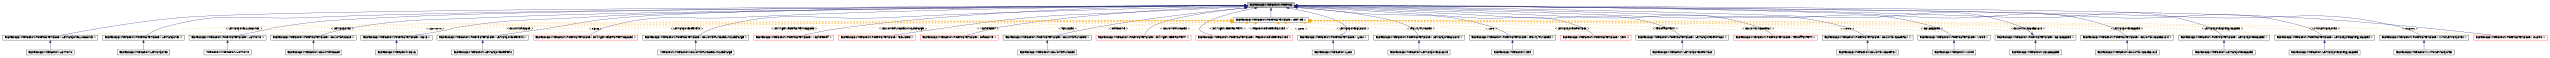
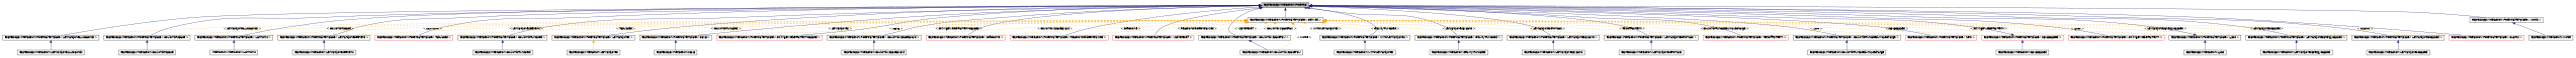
  digraph {
    rankdir=TB
    node [color=black fillcolor=white fontname=Helvetica fontsize=10 shape=record style=filled]
    edge [color=midnightblue dir=back fontname=Helvetica fontsize=10 labelfontname=Helvetica labelfontsize=10 style=solid]
    n1 [fillcolor=grey75 fontcolor=black height=0.2 label="espressopp::interaction::Potential" width=0.4]
    n2 [height=0.2 label="espressopp::interaction::PotentialTemplate\< Derived \>" width=0.4]
    n3 [height=0.2 label="espressopp::interaction::PotentialTemplate\< LennardJonesGeneric \>" width=0.4]
    n4 [height=0.2 label="espressopp::interaction::PotentialTemplate\< CoulombTruncated \>" width=0.4]
    n5 [color=red height=0.2 label="espressopp::interaction::PotentialTemplate\< StillingerWeberPairTermCapped \>" width=0.4]
    n6 [color=red height=0.2 label="espressopp::interaction::PotentialTemplate\< SoftCosine \>" width=0.4]
    n7 [height=0.2 label="espressopp::interaction::PotentialTemplate\< LennardJones \>" width=0.4]
    n8 [height=0.2 label="espressopp::interaction::PotentialTemplate\< CoulombRSpace \>" width=0.4]
    n9 [height=0.2 label="espressopp::interaction::PotentialTemplate\< CoulombTruncatedUniqueCharge \>" width=0.4]
    n10 [color=red height=0.2 label="espressopp::interaction::PotentialTemplate\< ReactionFieldGeneralized \>" width=0.4]
    n11 [height=0.2 label="espressopp::interaction::PotentialTemplate\< LennardJonesAutoBonds \>" width=0.4]
    n12 [height=0.2 label="espressopp::interaction::PotentialTemplate\< Harmonic \>" width=0.4]
    n13 [color=red height=0.2 label="espressopp::interaction::PotentialTemplate\< Tabulated \>" width=0.4]
    n14 [height=0.2 label="espressopp::interaction::PotentialTemplate\< FENE \>" width=0.4]
    n15 [color=red height=0.2 label="espressopp::interaction::PotentialTemplate\< VSphereSelf \>" width=0.4]
    n16 [height=0.2 label="espressopp::interaction::PotentialTemplate\< LJcos \>" width=0.4]
    n17 [height=0.2 label="espressopp::interaction::PotentialTemplate\< LennardJonesExpand \>" width=0.4]
    n18 [color=red height=0.2 label="espressopp::interaction::PotentialTemplate\< TersoffPairTerm \>" width=0.4]
    n19 [height=0.2 label="espressopp::interaction::PotentialTemplate\< CoulombKSpaceEwald \>" width=0.4]
    n20 [height=0.2 label="espressopp::interaction::PotentialTemplate\< LennardJonesGromacs \>" width=0.4]
    n21 [height=0.2 label="espressopp::interaction::PotentialTemplate\< LennardJonesEnergyCapped \>" width=0.4]
    n22 [color=red height=0.2 label="espressopp::interaction::PotentialTemplate\< Quartic \>" width=0.4]
    n23 [height=0.2 label="espressopp::interaction::PotentialTemplate\< GravityTruncated \>" width=0.4]
    n24 [height=0.2 label="espressopp::interaction::PotentialTemplate\< CoulombKSpaceP3M \>" width=0.4]
    n25 [height=0.2 label="espressopp::interaction::PotentialTemplate\< LennardJonesCapped \>" width=0.4]
    n26 [height=0.2 label="espressopp::interaction::PotentialTemplate\< MirrorLennardJones \>" width=0.4]
    n27 [color=red height=0.2 label="espressopp::interaction::PotentialTemplate\< Zero \>" width=0.4]
    n28 [height=0.2 label="espressopp::interaction::PotentialTemplate\< Morse \>" width=0.4]
    n29 [color=red height=0.2 label="espressopp::interaction::PotentialTemplate\< StillingerWeberPairTerm \>" width=0.4]
-   n30 [height=0.2 label="espressopp::interaction::PotentialTemplate\< FENECapped \>" width=0.4]
+   n30 [color=red height=0.2 label="espressopp::interaction::PotentialTemplate\< FENECapped \>" width=0.4]
    n31 [height=0.2 label="espressopp::interaction::LennardJonesGeneric" width=0.4]
    n32 [height=0.2 label="espressopp::interaction::CoulombTruncated" width=0.4]
    n33 [height=0.2 label="espressopp::interaction::LennardJones" width=0.4]
    n34 [height=0.2 label="espressopp::interaction::CoulombRSpace" width=0.4]
-   n35 [height=0.2 label="interaction::interaction::CoulombTruncatedUniqueCharge" width=0.4]
-   n36 [height=0.2 label="espressopp::interaction::Harmonic" width=0.4]
+   n35 [height=0.2 label="espressopp::interaction::CoulombTruncatedUniqueCharge" width=0.4]
+   n36 [height=0.2 label="espressopp::interaction::LennardJonesAutoBonds" width=0.4]
    n37 [height=0.2 label="interaction::interaction::Harmonic" width=0.4]
    n38 [height=0.2 label="espressopp::interaction::FENECapped" width=0.4]
    n39 [height=0.2 label="espressopp::interaction::FENE" width=0.4]
    n40 [height=0.2 label="espressopp::interaction::LJcos" width=0.4]
    n41 [height=0.2 label="espressopp::interaction::LennardJonesExpand" width=0.4]
    n42 [height=0.2 label="espressopp::interaction::CoulombKSpaceEwald" width=0.4]
    n43 [height=0.2 label="espressopp::interaction::LennardJonesGromacs" width=0.4]
    n44 [height=0.2 label="espressopp::interaction::LennardJonesEnergyCapped" width=0.4]
-   n45 [height=0.2 label="espressopp::interaction::Zero" width=0.4]
+   n45 [height=0.2 label="espressopp::interaction::GravityTruncated" width=0.4]
    n46 [height=0.2 label="espressopp::interaction::CoulombKSpaceP3M" width=0.4]
    n47 [height=0.2 label="espressopp::interaction::LennardJonesCapped" width=0.4]
    n48 [height=0.2 label="espressopp::interaction::MirrorLennardJones" width=0.4]
    n49 [height=0.2 label="espressopp::interaction::Morse" width=0.4]
    n1 -> n2
    n1 -> n3
    n1 -> n4
    n1 -> n5
    n1 -> n6
    n1 -> n7
    n1 -> n8
    n1 -> n9
    n1 -> n10
    n1 -> n11
    n1 -> n12
    n1 -> n13
    n1 -> n14
    n1 -> n15
-   n1 -> n16
+   n16 -> n1
    n1 -> n17
    n1 -> n18
    n1 -> n19
    n1 -> n20
    n1 -> n21
    n1 -> n22
    n1 -> n23
    n1 -> n24
    n1 -> n25
    n1 -> n26
    n1 -> n27
    n1 -> n28
    n1 -> n29
    n2 -> n3 [color=orange label=" \< LennardJonesGeneric \>" style=dashed]
    n2 -> n4 [color=orange label=" \< CoulombTruncated \>" style=dashed]
    n2 -> n5 [color=orange label=" \< StillingerWeberPairTermCapped \>" style=dashed]
    n2 -> n6 [color=orange label=" \< SoftCosine \>" style=dashed]
    n2 -> n7 [color=orange label=" \< LennardJones \>" style=dashed]
    n2 -> n8 [color=orange label=" \< CoulombRSpace \>" style=dashed]
    n2 -> n9 [color=orange label=" \< CoulombTruncatedUniqueCharge \>" style=dashed]
    n2 -> n10 [color=orange label=" \< ReactionFieldGeneralized \>" style=dashed]
    n2 -> n11 [color=orange label=" \< LennardJonesAutoBonds \>" style=dashed]
    n2 -> n12 [color=orange label=" \< Harmonic \>" style=dashed]
    n2 -> n13 [color=orange label=" \< Tabulated \>" style=dashed]
    n2 -> n14 [color=orange label=" \< FENE \>" style=dashed]
    n2 -> n15 [color=orange label=" \< VSphereSelf \>" style=dashed]
    n2 -> n16 [color=orange label=" \< LJcos \>" style=dashed]
    n2 -> n17 [color=orange label=" \< LennardJonesExpand \>" style=dashed]
    n2 -> n18 [color=orange label=" \< TersoffPairTerm \>" style=dashed]
    n2 -> n19 [color=orange label=" \< CoulombKSpaceEwald \>" style=dashed]
    n2 -> n20 [color=orange label=" \< LennardJonesGromacs \>" style=dashed]
    n2 -> n21 [color=orange label=" \< LennardJonesEnergyCapped \>" style=dashed]
    n2 -> n22 [color=orange label=" \< Quartic \>" style=dashed]
    n2 -> n23 [color=orange label=" \< GravityTruncated \>" style=dashed]
    n2 -> n24 [color=orange label=" \< CoulombKSpaceP3M \>" style=dashed]
    n2 -> n25 [color=orange label=" \< LennardJonesCapped \>" style=dashed]
    n2 -> n26 [color=orange label=" \< MirrorLennardJones \>" style=dashed]
    n2 -> n27 [color=orange label=" \< Zero \>" style=dashed]
-   n2 -> n28 [color=orange label=" \< Morse \>" style=dashed]
+   n2 -> n46 [color=orange label=" \< Morse \>" style=dashed]
    n2 -> n29 [color=orange label=" \< StillingerWeberPairTerm \>" style=dashed]
    n2 -> n30 [color=orange label=" \< FENECapped \>" style=dashed]
    n3 -> n31
    n4 -> n32
-   n7 -> n33
+   n7 -> n33 [color=orange]
    n8 -> n34
    n9 -> n35
    n11 -> n36
    n12 -> n37
    n14 -> n39
    n16 -> n40
    n17 -> n41
    n19 -> n42
    n20 -> n43
    n21 -> n44
    n23 -> n45
    n24 -> n46
    n25 -> n47
    n26 -> n48
    n28 -> n49
    n30 -> n1
    n30 -> n38
  }
